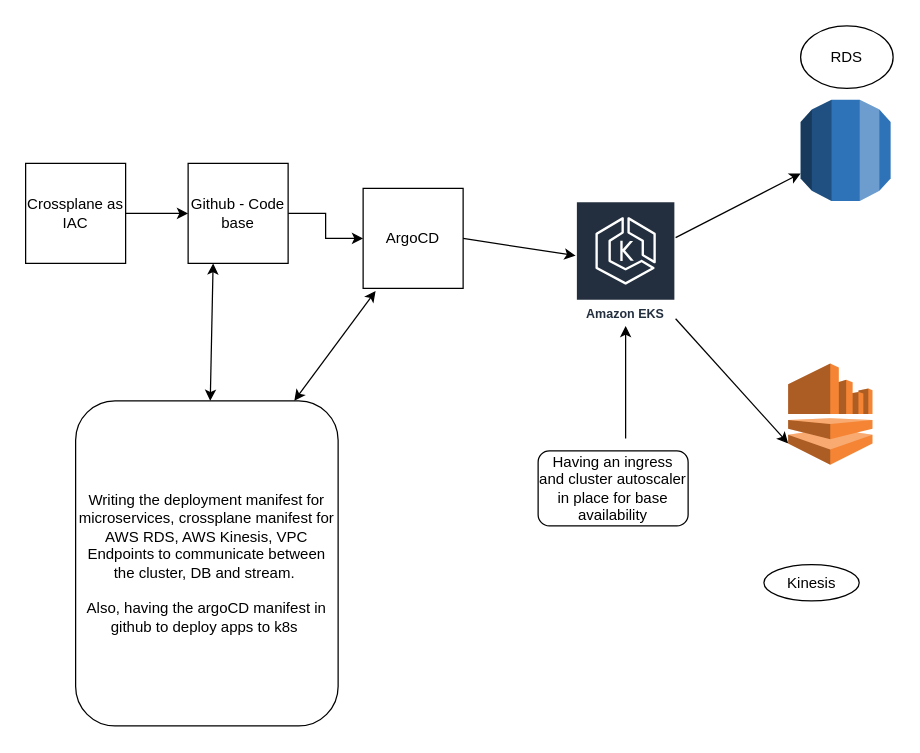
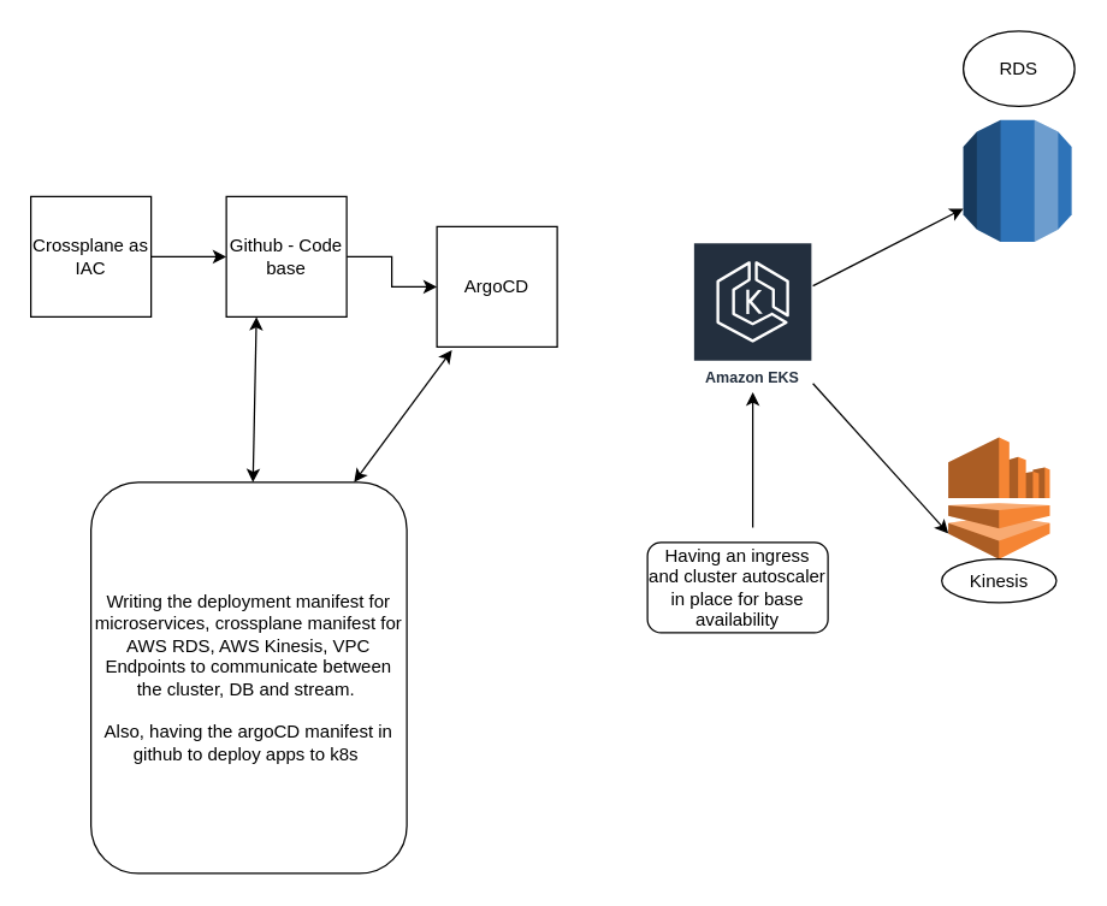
  <mxCell id="0" />
  <mxCell id="1" parent="0" />
  <mxCell id="2" value="Amazon EKS" style="sketch=0;outlineConnect=0;fontColor=#232F3E;gradientColor=none;strokeColor=#ffffff;fillColor=#232F3E;dashed=0;verticalLabelPosition=middle;verticalAlign=bottom;align=center;html=1;whiteSpace=wrap;fontSize=10;fontStyle=1;spacing=3;shape=mxgraph.aws4.productIcon;prIcon=mxgraph.aws4.eks;" vertex="1" parent="1"><mxGeometry x="460" y="160" width="80" height="100" as="geometry" /></mxCell>
  <mxCell id="3" value="" style="edgeStyle=orthogonalEdgeStyle;rounded=0;orthogonalLoop=1;jettySize=auto;html=1;" edge="1" parent="1" source="4" target="6"><mxGeometry relative="1" as="geometry" /></mxCell>
  <mxCell id="4" value="Crossplane as IAC" style="whiteSpace=wrap;html=1;aspect=fixed;" vertex="1" parent="1"><mxGeometry x="20" y="130" width="80" height="80" as="geometry" /></mxCell>
  <mxCell id="5" value="" style="edgeStyle=orthogonalEdgeStyle;rounded=0;orthogonalLoop=1;jettySize=auto;html=1;" edge="1" parent="1" source="6" target="7"><mxGeometry relative="1" as="geometry" /></mxCell>
  <mxCell id="6" value="Github - Code base" style="whiteSpace=wrap;html=1;aspect=fixed;" vertex="1" parent="1"><mxGeometry x="150" y="130" width="80" height="80" as="geometry" /></mxCell>
  <mxCell id="7" value="ArgoCD" style="whiteSpace=wrap;html=1;aspect=fixed;" vertex="1" parent="1"><mxGeometry x="290" y="150" width="80" height="80" as="geometry" /></mxCell>
  <mxCell id="8" value="Writing the deployment manifest for microservices, crossplane manifest for AWS RDS, AWS Kinesis, VPC Endpoints to communicate between the cluster, DB and stream.&amp;nbsp;&lt;br&gt;&lt;br&gt;Also, having the argoCD manifest in github to deploy apps to k8s&amp;nbsp;" style="rounded=1;whiteSpace=wrap;html=1;" vertex="1" parent="1"><mxGeometry x="60" y="320" width="210" height="260" as="geometry" /></mxCell>
- <mxCell id="9" value="" style="endArrow=classic;html=1;rounded=0;exitX=1;exitY=0.5;exitDx=0;exitDy=0;" edge="1" parent="1" source="7" target="2"><mxGeometry width="50" height="50" relative="1" as="geometry"><mxPoint x="380" y="380" as="sourcePoint" /><mxPoint x="430" y="330" as="targetPoint" /></mxGeometry></mxCell>
  <mxCell id="10" value="" style="endArrow=classic;startArrow=classic;html=1;rounded=0;entryX=0.25;entryY=1;entryDx=0;entryDy=0;" edge="1" parent="1" source="8" target="6"><mxGeometry width="50" height="50" relative="1" as="geometry"><mxPoint x="380" y="380" as="sourcePoint" /><mxPoint x="430" y="330" as="targetPoint" /></mxGeometry></mxCell>
  <mxCell id="11" value="" style="endArrow=classic;startArrow=classic;html=1;rounded=0;exitX=0.833;exitY=0;exitDx=0;exitDy=0;exitPerimeter=0;entryX=0.125;entryY=1.025;entryDx=0;entryDy=0;entryPerimeter=0;" edge="1" parent="1" source="8" target="7"><mxGeometry width="50" height="50" relative="1" as="geometry"><mxPoint x="380" y="380" as="sourcePoint" /><mxPoint x="430" y="330" as="targetPoint" /></mxGeometry></mxCell>
  <mxCell id="12" value="" style="outlineConnect=0;dashed=0;verticalLabelPosition=bottom;verticalAlign=top;align=center;html=1;shape=mxgraph.aws3.rds;fillColor=#2E73B8;gradientColor=none;" vertex="1" parent="1"><mxGeometry x="640" y="79" width="72" height="81" as="geometry" /></mxCell>
  <mxCell id="13" value="" style="outlineConnect=0;dashed=0;verticalLabelPosition=bottom;verticalAlign=top;align=center;html=1;shape=mxgraph.aws3.kinesis;fillColor=#F58534;gradientColor=none;" vertex="1" parent="1"><mxGeometry x="630" y="290" width="67.5" height="81" as="geometry" /></mxCell>
  <mxCell id="14" value="" style="endArrow=classic;html=1;rounded=0;" edge="1" parent="1" source="2" target="12"><mxGeometry width="50" height="50" relative="1" as="geometry"><mxPoint x="380" y="360" as="sourcePoint" /><mxPoint x="430" y="310" as="targetPoint" /></mxGeometry></mxCell>
  <mxCell id="15" value="" style="endArrow=classic;html=1;rounded=0;entryX=0;entryY=0.79;entryDx=0;entryDy=0;entryPerimeter=0;" edge="1" parent="1" source="2" target="13"><mxGeometry width="50" height="50" relative="1" as="geometry"><mxPoint x="380" y="360" as="sourcePoint" /><mxPoint x="430" y="310" as="targetPoint" /></mxGeometry></mxCell>
  <mxCell id="16" value="RDS" style="ellipse;whiteSpace=wrap;html=1;" vertex="1" parent="1"><mxGeometry x="640" y="20" width="74" height="50" as="geometry" /></mxCell>
- <mxCell id="17" value="Kinesis" style="ellipse;whiteSpace=wrap;html=1;" vertex="1" parent="1"><mxGeometry x="610.63" y="451" width="76.25" height="29" as="geometry" /></mxCell>
+ <mxCell id="17" value="Kinesis" style="ellipse;whiteSpace=wrap;html=1;" vertex="1" parent="1"><mxGeometry x="625.63" y="371" width="76.25" height="29" as="geometry" /></mxCell>
  <mxCell id="18" value="Having an ingress and cluster autoscaler in place for base availability" style="rounded=1;whiteSpace=wrap;html=1;" vertex="1" parent="1"><mxGeometry x="430" y="360" width="120" height="60" as="geometry" /></mxCell>
  <mxCell id="19" value="" style="endArrow=classic;html=1;rounded=0;" edge="1" parent="1" target="2"><mxGeometry width="50" height="50" relative="1" as="geometry"><mxPoint x="500" y="350" as="sourcePoint" /><mxPoint x="430" y="310" as="targetPoint" /></mxGeometry></mxCell>
